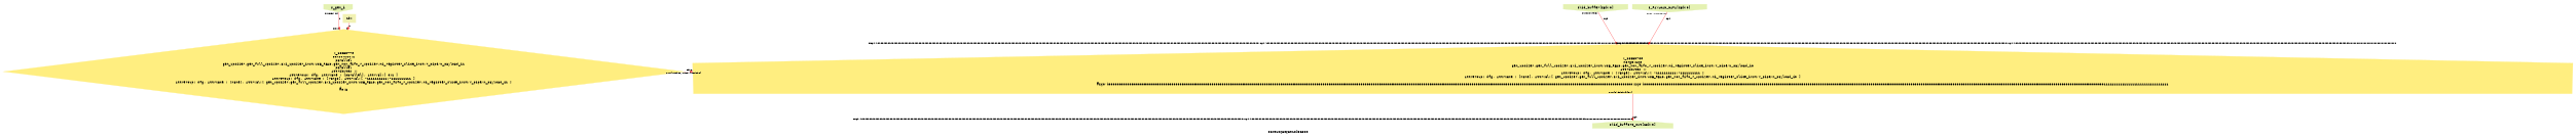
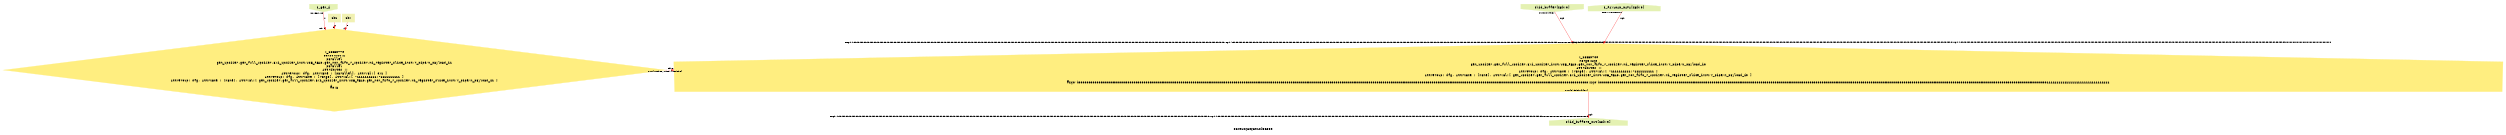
  digraph {
    fontname="DejaVu Sans Mono"
    label=case1C63F6B01D95E5D0
    ranksep=0.1
    splines=true
    node [color="#e4f1b2" fontname="DejaVu Sans Mono" shape=invhouse style=filled]
    edge [color="#ff0000" fontname="DejaVu Sans Mono" fontsize=10 headlabel="#260'b00000000000000000000000000000000000000000000000000000000000000000000000000000000000000000000000000000000000000000000000000000000000000000000000000000000000000000000000000000000000000000000000000000000000000000000000000000000000000000000000000000000000000000000:260'b00000000000000000000000000000000000000000000000000000000000000000000000000000000000000000000000000000000000000000000000000000000000000000000000000000000000000000000000000000000000000000000000000000000000000000000000000000000000011111111111111111111111111111111"]
    n1 [label=s_gen_i]
    n2 [label="skid_buffer[259:0]"]
-   n3 [label="S_PAYLOAD_DATA[259:0]"]
+   n3 [label="S_PAYLOAD_DATA[259:0]" shape=house]
    n4 [label="skid_buffer0_out[259:0]" shape=house]
    n5 [color="#ffee80" label="N_183BD770\nconstruct:2\nparallel\ngen_upsizer.gen_full_upsizer.axi_upsizer_inst/USE_READ.gen_non_fifo_r_upsizer.mi_register_slice_inst/r_pipe/m_payload_i1\nparallel\n Attributes ::\nAttrGroup: dfg, AttrName : [parallel], AttrVal:[ 0x1 ]\nAttrGroup: dfg, AttrName : [range], AttrVal:[ -1111111111:-1111111111 ]\nAttrGroup: dfg, AttrName : [name], AttrVal:[ gen_upsizer.gen_full_upsizer.axi_upsizer_inst/USE_READ.gen_non_fifo_r_upsizer.mi_register_slice_inst/r_pipe/m_payload_i1 ]\n\n#0:3\n" shape=diamond]
    n6 [color="#ffee80" label="N_183BD7C0\nmerge:260\ngen_upsizer.gen_full_upsizer.axi_upsizer_inst/USE_READ.gen_non_fifo_r_upsizer.mi_register_slice_inst/r_pipe/m_payload_i0\n Attributes ::\nAttrGroup: dfg, AttrName : [range], AttrVal:[ -1111111111:-1111111111 ]\nAttrGroup: dfg, AttrName : [name], AttrVal:[ gen_upsizer.gen_full_upsizer.axi_upsizer_inst/USE_READ.gen_non_fifo_r_upsizer.mi_register_slice_inst/r_pipe/m_payload_i0 ]\n\n#260'b00000000000000000000000000000000000000000000000000000000000000000000000000000000000000000000000000000000000000000000000000000000000000000000000000000000000000000000000000000000000000000000000000000000000000000000000000000000000000000000000000000000000000000000:260'b00000000000000000000000000000000000000000000000000000000000000000000000000000000000000000000000000000000000000000000000000000000000000000000000000000000000000000000000000000000000000000000000000000000000000000000000000000000000011111111111111111111111111111111\n" shape=house]
+   n7 [color="#f1f1b2" label="1b1" shape=plaintext]
    n8 [color="#f1f1b2" label="1bx" shape=plaintext]
    subgraph sub_1 {
      rank=source
      n1
      n2
      n3
    }
    subgraph sub_2 {
      rank=sink
      n4
    }
    subgraph sub_3 {
      rank=same
      n5
      n6
    }
    n1 -> n5 [headlabel="#0:1" label=1 taillabel=s_ready_i]
    n2 -> n6 [label=260 taillabel=skid_buffer]
    n3 -> n6 [label=260 taillabel=S_PAYLOAD_DATA]
    n5 -> n6 [constraint=false headlabel="#0:3" label=2 style=dashed taillabel="out[r_pipe/m_payload_i1]"]
    n6 -> n4 [label=260 taillabel="out[skid_buffer]"]
+   n7 -> n5 [headlabel=1 label=1]
    n8 -> n5 [headlabel=0 label=1]
  }
